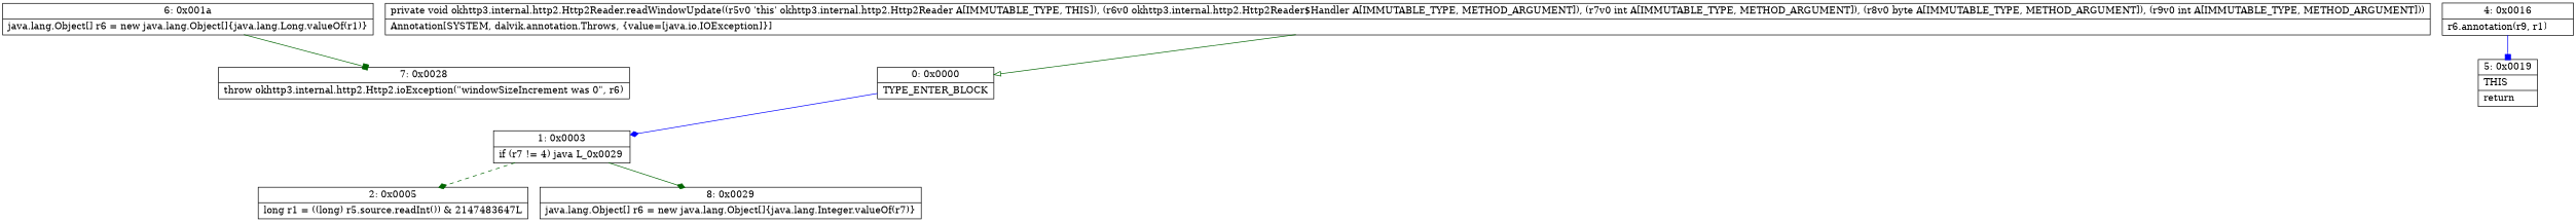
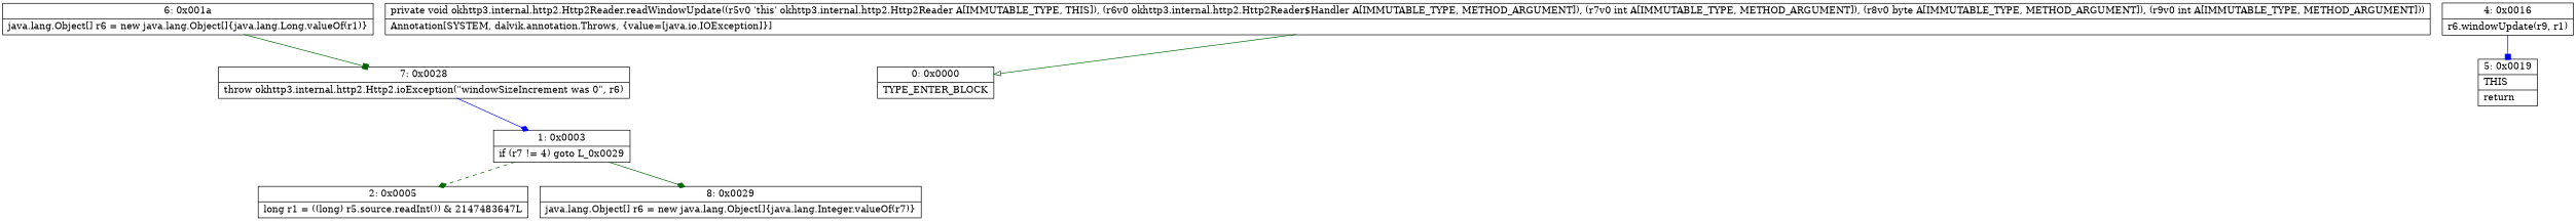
  digraph {
    node [shape=record]
    edge [arrowhead=diamond color=darkgreen]
    n1 [label="{0\:\ 0x0000|TYPE_ENTER_BLOCK\l}"]
-   n2 [label="{1\:\ 0x0003|if (r7 != 4) java L_0x0029\l}"]
+   n2 [label="{1\:\ 0x0003|if (r7 != 4) goto L_0x0029\l}"]
    n3 [label="{2\:\ 0x0005|long r1 = ((long) r5.source.readInt()) & 2147483647L\l}"]
    n4 [label="{8\:\ 0x0029|java.lang.Object[] r6 = new java.lang.Object[]\{java.lang.Integer.valueOf(r7)\}\l}"]
-   n5 [label="{4\:\ 0x0016|r6.annotation(r9, r1)\l}"]
+   n5 [label="{4\:\ 0x0016|r6.windowUpdate(r9, r1)\l}"]
    n6 [label="{5\:\ 0x0019|THIS\l|return\l}"]
    n7 [label="{6\:\ 0x001a|java.lang.Object[] r6 = new java.lang.Object[]\{java.lang.Long.valueOf(r1)\}\l}"]
    n8 [label="{7\:\ 0x0028|throw okhttp3.internal.http2.Http2.ioException(\"windowSizeIncrement was 0\", r6)\l}"]
    n9 [label="{private void okhttp3.internal.http2.Http2Reader.readWindowUpdate((r5v0 'this' okhttp3.internal.http2.Http2Reader A[IMMUTABLE_TYPE, THIS]), (r6v0 okhttp3.internal.http2.Http2Reader$Handler A[IMMUTABLE_TYPE, METHOD_ARGUMENT]), (r7v0 int A[IMMUTABLE_TYPE, METHOD_ARGUMENT]), (r8v0 byte A[IMMUTABLE_TYPE, METHOD_ARGUMENT]), (r9v0 int A[IMMUTABLE_TYPE, METHOD_ARGUMENT]))  | Annotation[SYSTEM, dalvik.annotation.Throws, \{value=[java.io.IOException]\}]\l}"]
-   n1 -> n2 [color=blue]
+   n8 -> n2 [color=blue]
    n2 -> n3 [style=dashed]
    n2 -> n4
    n5 -> n6 [arrowhead=box color=blue]
    n7 -> n8 [arrowhead=box]
    n9 -> n1 [arrowhead=onormal]
  }
